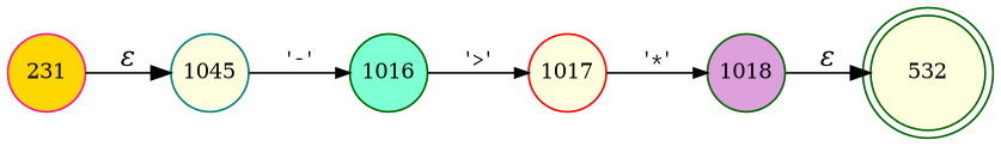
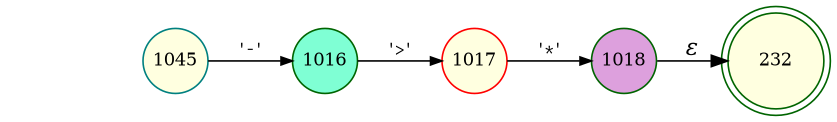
  digraph {
    rankdir=LR
    node [color=darkgreen fillcolor=lightyellow fixedsize=true fontsize=11 shape=circle style=filled peripheries=1]
    edge [fontname=Courier arrowhead=normal arrowsize=.7 fontsize=11]
-   n1 [label=532 shape=doublecircle width=.6 peripheries=""]
-   n2 [color=deeppink fillcolor=gold label=231 width=.55]
+   n1 [label=232 shape=doublecircle width=.6 peripheries=""]
    n3 [color=teal label=1045 width=.55]
    n4 [fillcolor=aquamarine label=1016 width=.55]
    n5 [color=red label=1017 width=.55]
    n6 [fillcolor=plum label=1018 width=.55]
-   n2 -> n3 [fontname="Times-Italic" label="&epsilon;" arrowhead="" arrowsize="" fontsize=""]
    n3 -> n4 [label="'-'"]
    n4 -> n5 [label="'>'"]
    n5 -> n6 [label="'*'"]
    n6 -> n1 [fontname="Times-Italic" label="&epsilon;" arrowhead="" arrowsize="" fontsize=""]
  }
